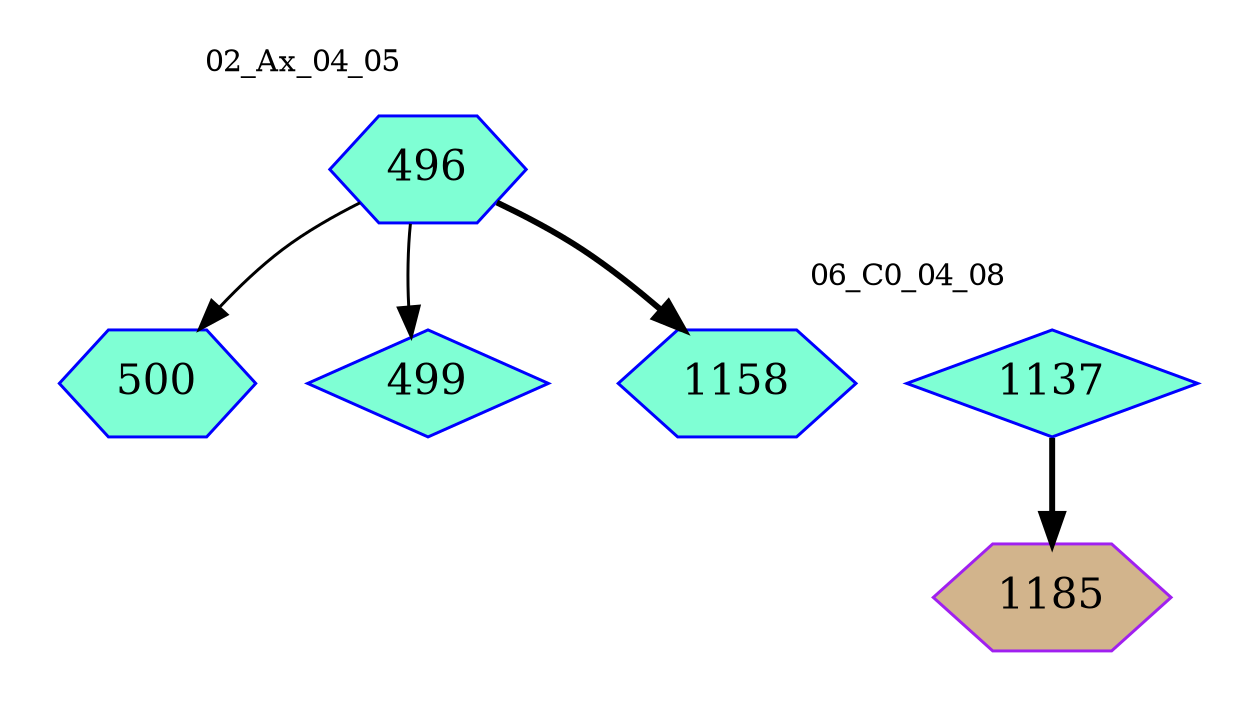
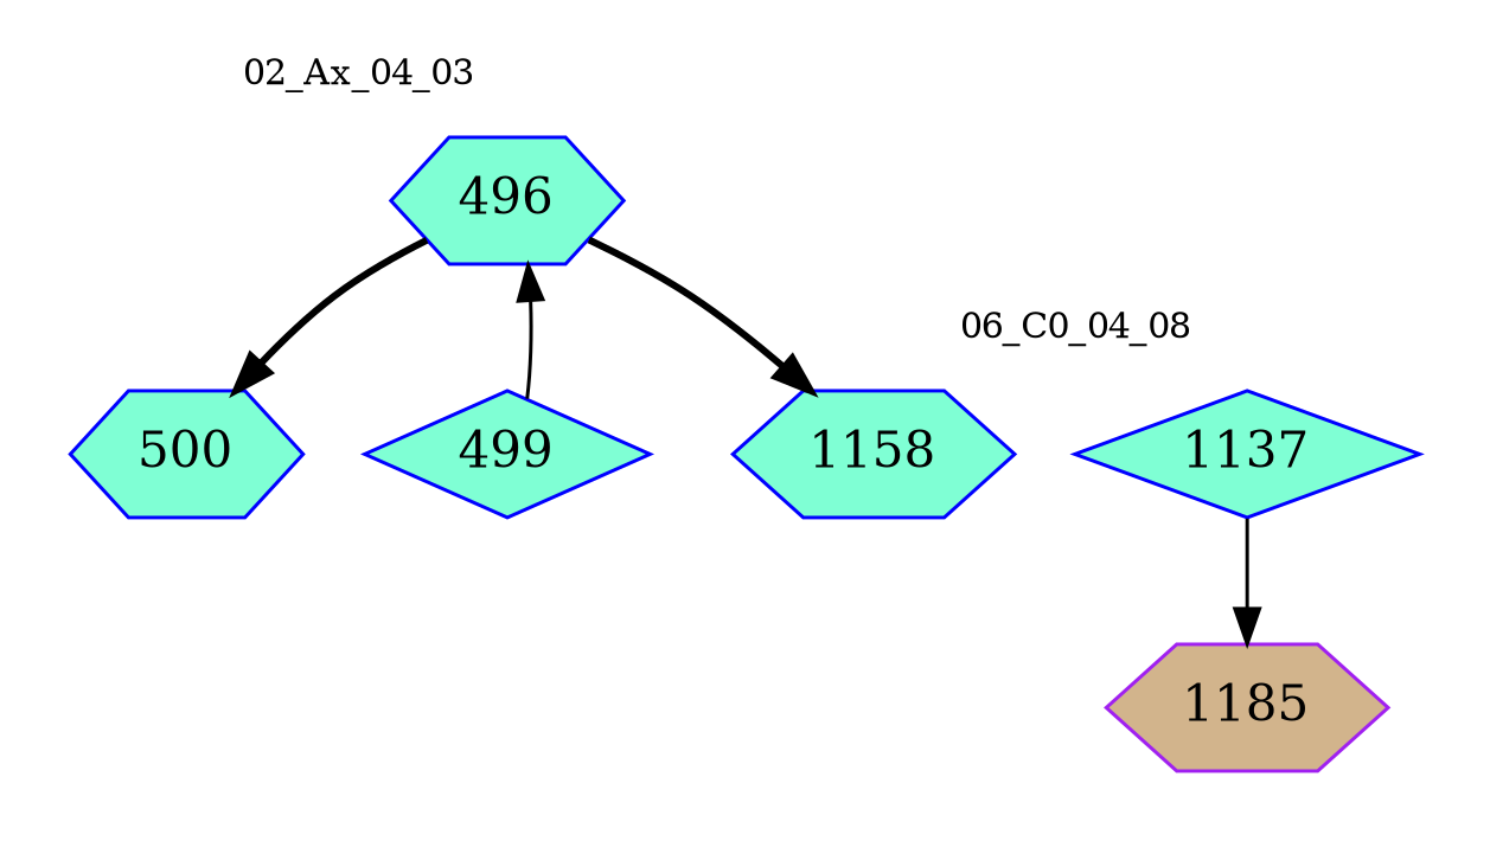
  digraph {
    node [color=blue fillcolor=aquamarine shape=hexagon style=filled]
    edge [color=black style=solid]
    n1 [label=496]
    n2 [label=500]
    n3 [label=499 shape=diamond]
    n4 [label=1137 shape=diamond]
    n5 [label=1158]
    n6 [color=purple fillcolor=tan label=1185]
    subgraph cluster_1 {
      color=white
      fontsize=10
-     label="02_Ax_04_05"
+     label="02_Ax_04_03"
      n1
      n2
      n3
    }
    subgraph cluster_2 {
      color=white
      fontsize=10
      label="06_C0_04_08"
      n4
      n5
      n6
    }
-   n1 -> n2
-   n1 -> n3
+   n1 -> n2 [style=bold]
+   n3 -> n1
    n1 -> n5 [style=bold]
-   n4 -> n6 [style=bold]
+   n4 -> n6
  }
